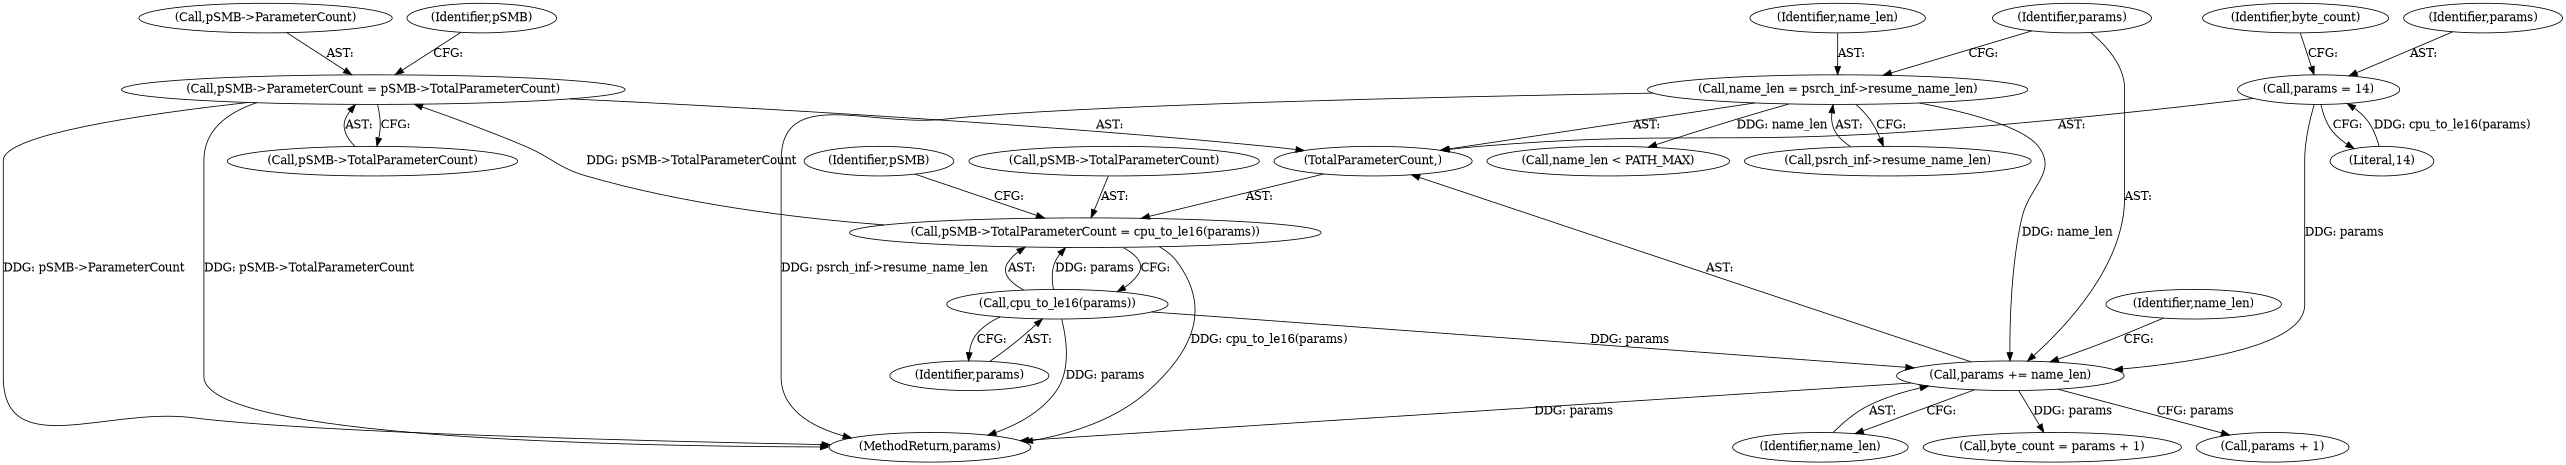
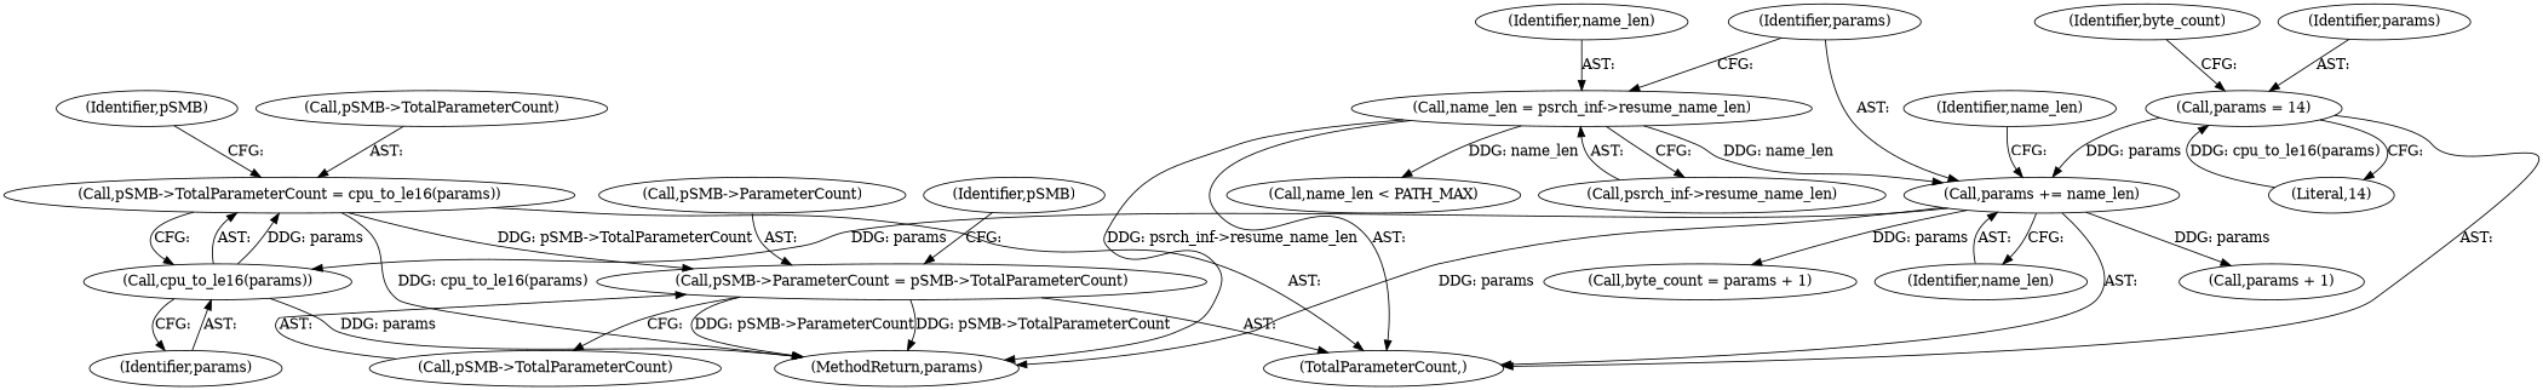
  digraph {
    n1 [label="(Call,pSMB->ParameterCount = pSMB->TotalParameterCount)"]
    n2 [label="(TotalParameterCount,)"]
    n3 [label="(Call,pSMB->TotalParameterCount)"]
    n4 [label="(MethodReturn,params)"]
    n5 [label="(Call,pSMB->TotalParameterCount = cpu_to_le16(params))"]
    n6 [label="(Call,cpu_to_le16(params))"]
    n7 [label="(Identifier,params)"]
    n8 [label="(Call,params += name_len)"]
    n9 [label="(Call,byte_count = params + 1)"]
    n10 [label="(Call,params + 1)"]
    n11 [label="(Identifier,name_len)"]
    n12 [label="(Call,name_len = psrch_inf->resume_name_len)"]
    n13 [label="(Call,name_len < PATH_MAX)"]
    n14 [label="(Call,psrch_inf->resume_name_len)"]
    n15 [label="(Call,params = 14)"]
    n16 [label="(Literal,14)"]
    n17 [label="(Identifier,params)"]
    n18 [label="(Identifier,name_len)"]
    n19 [label="(Identifier,name_len)"]
    n20 [label="(Identifier,byte_count)"]
    n21 [label="(Identifier,pSMB)"]
    n22 [label="(Identifier,params)"]
    n23 [label="(Call,pSMB->ParameterCount)"]
    n24 [label="(Identifier,pSMB)"]
    n25 [label="(Call,pSMB->TotalParameterCount)"]
    n1 -> n2 [label="AST: "]
    n1 -> n3 [label="CFG: "]
    n1 -> n4 [label="DDG: pSMB->ParameterCount"]
    n1 -> n4 [label="DDG: pSMB->TotalParameterCount"]
    n3 -> n1 [label="AST: "]
    n5 -> n1 [label="DDG: pSMB->TotalParameterCount"]
-   n2 -> n5 [label="AST: "]
+   n5 -> n2 [label="AST: "]
    n5 -> n4 [label="DDG: cpu_to_le16(params)"]
    n5 -> n6 [label="CFG: "]
    n6 -> n4 [label="DDG: params"]
    n6 -> n5 [label="AST: "]
    n6 -> n5 [label="DDG: params"]
    n6 -> n7 [label="CFG: "]
    n7 -> n6 [label="AST: "]
    n8 -> n2 [label="AST: "]
    n8 -> n4 [label="DDG: params"]
-   n6 -> n8 [label="DDG: params"]
+   n8 -> n6 [label="DDG: params"]
    n8 -> n9 [label="DDG: params"]
-   n8 -> n10 [label="CFG: params"]
+   n8 -> n10 [label="DDG: params"]
    n8 -> n11 [label="CFG: "]
    n11 -> n8 [label="AST: "]
    n12 -> n2 [label="AST: "]
    n12 -> n4 [label="DDG: psrch_inf->resume_name_len"]
    n12 -> n8 [label="DDG: name_len"]
    n12 -> n13 [label="DDG: name_len"]
    n12 -> n14 [label="CFG: "]
    n14 -> n12 [label="AST: "]
    n15 -> n2 [label="AST: "]
    n15 -> n8 [label="DDG: params"]
    n15 -> n16 [label="CFG: "]
    n16 -> n15 [label="DDG: cpu_to_le16(params)"]
    n17 -> n8 [label="AST: "]
    n17 -> n12 [label="CFG: "]
    n18 -> n8 [label="CFG: "]
    n19 -> n12 [label="AST: "]
    n20 -> n15 [label="CFG: "]
    n21 -> n5 [label="CFG: "]
    n22 -> n15 [label="AST: "]
    n23 -> n1 [label="AST: "]
    n24 -> n1 [label="CFG: "]
    n25 -> n5 [label="AST: "]
  }
